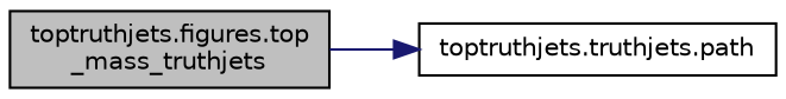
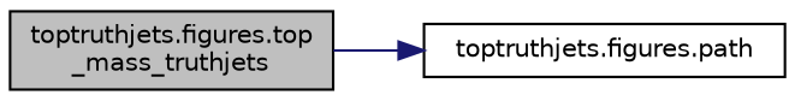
  digraph {
    rankdir=LR
    node [color=black fontname=Helvetica fontsize=10 shape=record style=filled]
    n1 [fillcolor=grey75 fontcolor=black height=0.2 label="toptruthjets.figures.top\l_mass_truthjets" width=0.4]
-   n2 [fillcolor=white height=0.2 label="toptruthjets.truthjets.path" width=0.4]
+   n2 [fillcolor=white height=0.2 label="toptruthjets.figures.path" width=0.4]
    n1 -> n2 [color=midnightblue fontname=Helvetica fontsize=10 labelfontname=Helvetica labelfontsize=10 style=solid]
  }
